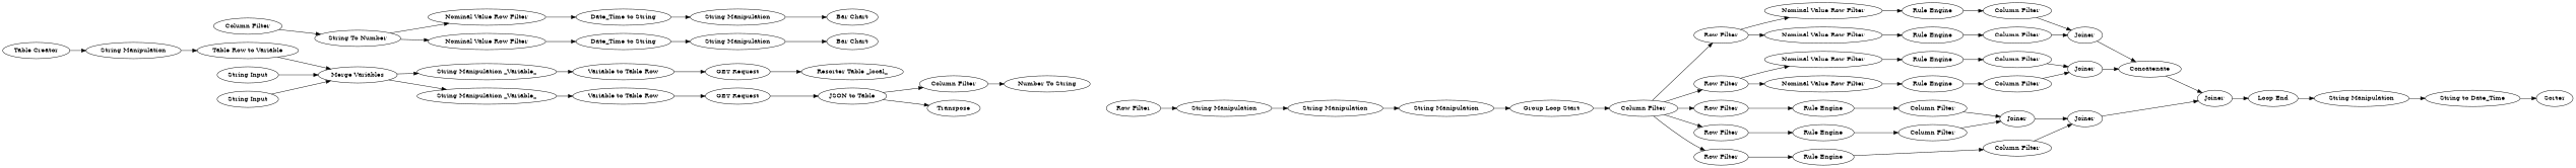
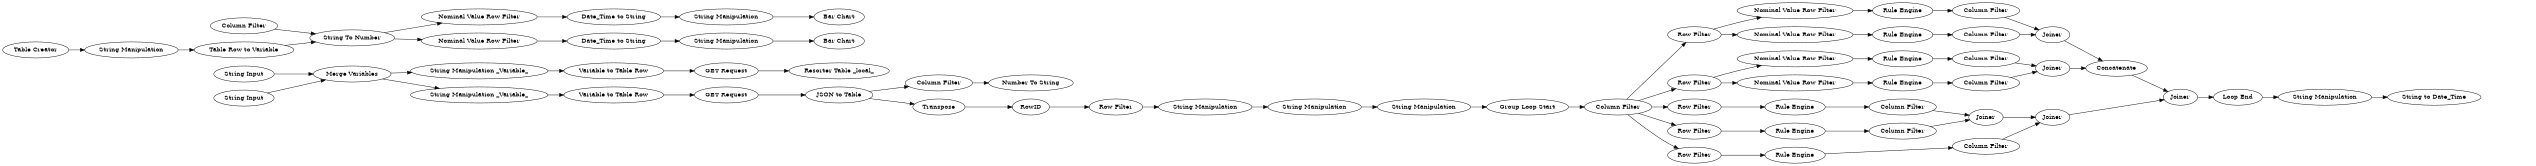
  digraph {
    fontname="DejaVu Serif"
    rankdir=LR
    node [fontname="DejaVu Serif"]
    edge [fontname="DejaVu Serif"]
    n1 [label="String Manipulation"]
    n2 [label="Bar Chart"]
    n3 [label="Column Filter"]
    n4 [label=Joiner]
    n5 [label=Joiner]
    n6 [label=Joiner]
    n7 [label="Column Filter"]
    n8 [label="String To Number"]
    n9 [label="Nominal Value Row Filter"]
    n10 [label="Nominal Value Row Filter"]
    n11 [label="Date_Time to String"]
    n12 [label="Date_Time to String"]
    n13 [label="Group Loop Start"]
    n14 [label="Column Filter"]
    n15 [label="Row Filter"]
    n16 [label="Row Filter"]
    n17 [label="Row Filter"]
    n18 [label="Row Filter"]
    n19 [label="Row Filter"]
    n20 [label="Nominal Value Row Filter"]
    n21 [label="Nominal Value Row Filter"]
    n22 [label="Rule Engine"]
    n23 [label="Rule Engine"]
    n24 [label="Rule Engine"]
    n25 [label="Nominal Value Row Filter"]
    n26 [label="Nominal Value Row Filter"]
    n27 [label="Loop End"]
    n28 [label="String Manipulation"]
    n29 [label="String to Date_Time"]
-   n30 [label=Sorter]
    n31 [label=Joiner]
    n32 [label=Concatenate]
    n33 [label="String Manipulation _Variable_"]
    n34 [label="Variable to Table Row"]
    n35 [label="GET Request"]
    n36 [label="Resorter Table _local_"]
    n37 [label="Rule Engine"]
    n38 [label="Rule Engine"]
    n39 [label="Column Filter"]
    n40 [label="GET Request"]
    n41 [label="JSON to Table"]
    n42 [label="Column Filter"]
    n43 [label=Transpose]
    n44 [label="Number To String"]
+   n45 [label=RowID]
    n46 [label="Row Filter"]
    n47 [label="String Manipulation"]
    n48 [label="Rule Engine"]
    n49 [label="Column Filter"]
    n50 [label=Joiner]
    n51 [label="String Manipulation"]
    n52 [label="String Manipulation"]
    n53 [label="String Manipulation"]
    n54 [label="Bar Chart"]
    n55 [label="Variable to Table Row"]
    n56 [label="Column Filter"]
    n57 [label="Column Filter"]
    n58 [label="Rule Engine"]
    n59 [label="Column Filter"]
    n60 [label="Column Filter"]
    n61 [label="String Manipulation _Variable_"]
    n62 [label="String Manipulation"]
    n63 [label="Table Row to Variable"]
    n64 [label="Merge Variables"]
    n65 [label="String Input"]
    n66 [label="String Input"]
    n67 [label="Table Creator"]
    n1 -> n2
    n3 -> n4
    n4 -> n5
    n5 -> n6
    n6 -> n27
    n7 -> n8
    n8 -> n9
    n8 -> n10
    n9 -> n11
    n10 -> n12
    n11 -> n1
    n12 -> n53
    n13 -> n14
    n14 -> n15
    n14 -> n16
    n14 -> n17
    n14 -> n18
    n14 -> n19
    n15 -> n20
    n15 -> n21
    n16 -> n22
    n17 -> n23
    n18 -> n24
    n19 -> n25
    n19 -> n26
    n20 -> n37
    n21 -> n38
    n22 -> n3
    n23 -> n60
    n24 -> n57
    n25 -> n58
    n26 -> n48
    n27 -> n28
    n28 -> n29
-   n29 -> n30
    n31 -> n32
    n32 -> n6
    n33 -> n34
    n34 -> n35
    n35 -> n36
    n37 -> n39
    n38 -> n56
    n39 -> n31
    n40 -> n41
    n41 -> n42
    n41 -> n43
    n42 -> n44
+   n43 -> n45
+   n45 -> n46
    n46 -> n47
    n47 -> n51
    n48 -> n49
    n49 -> n50
    n50 -> n32
    n51 -> n52
    n52 -> n13
    n53 -> n54
    n55 -> n40
    n56 -> n31
    n57 -> n5
    n58 -> n59
    n59 -> n50
    n60 -> n4
    n61 -> n55
    n62 -> n63
-   n63 -> n64
+   n63 -> n8
    n64 -> n33
    n64 -> n61
    n65 -> n64
    n66 -> n64
    n67 -> n62
  }
